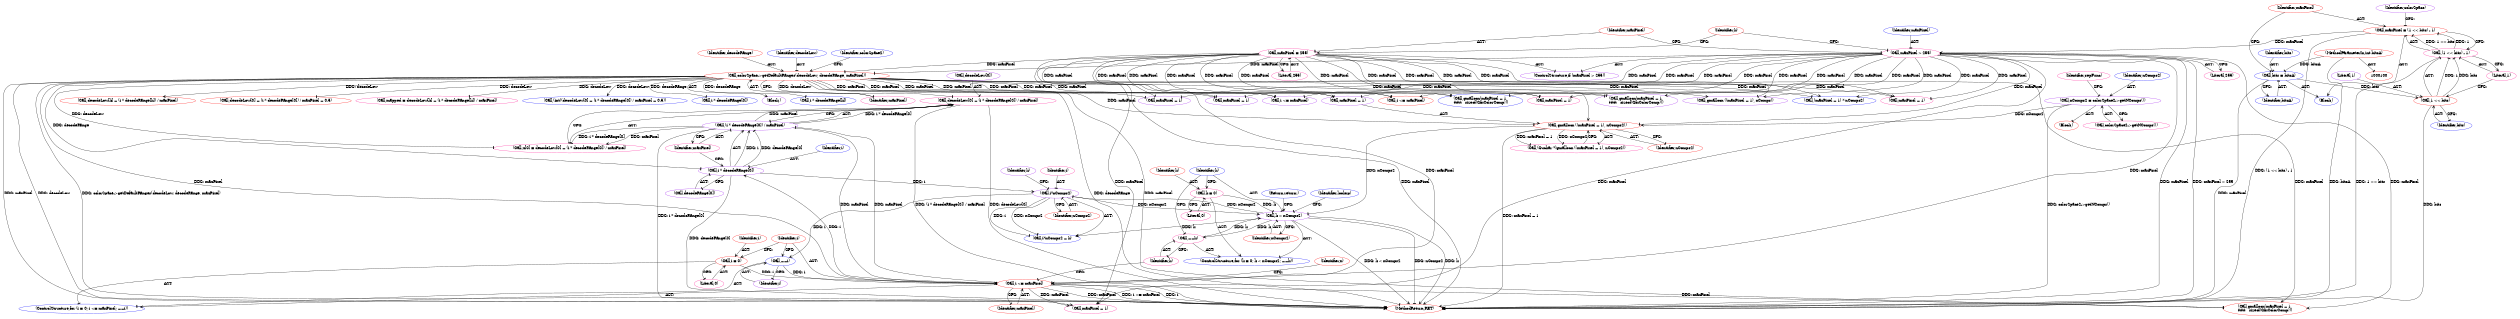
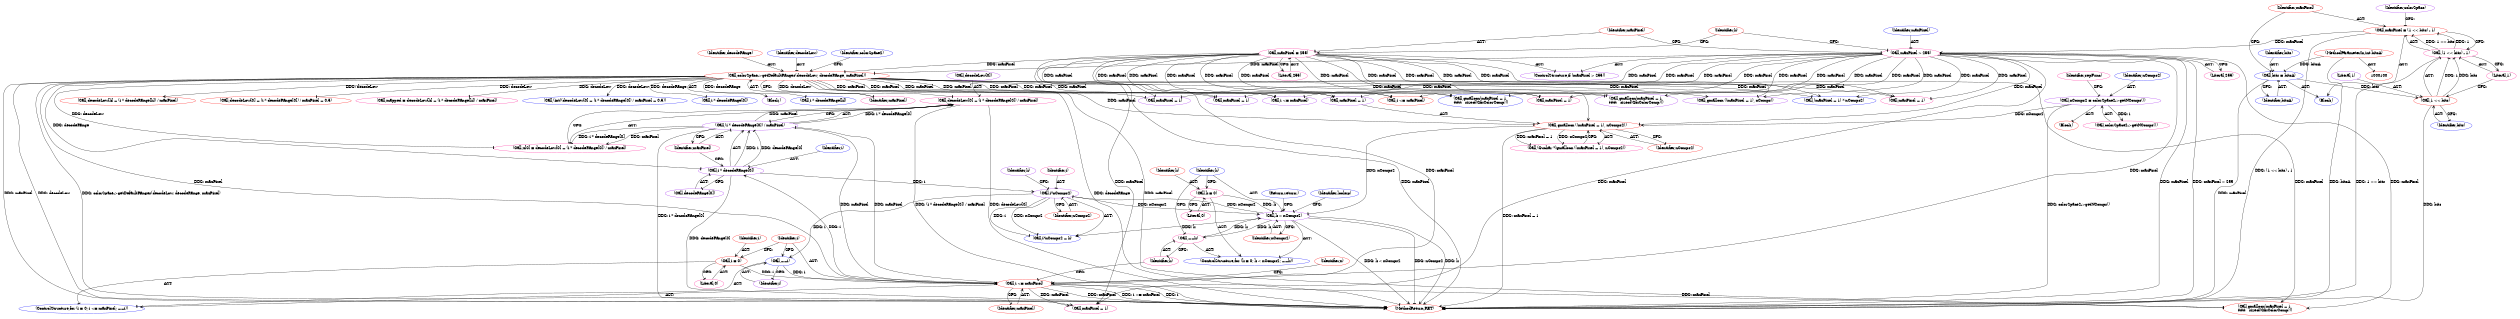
  digraph {
    node [color=red]
    edge [arrowhead=tee]
    n1 [color=deeppink label="(Call,decodeLow[0] + (i * decodeRange[0]) / maxPixel)"]
    n2 [color=purple label="(Call,(i * decodeRange[0]) / maxPixel)"]
    n3 [label="(MethodReturn,RET)"]
    n4 [color=deeppink label="(Call,x[0] = decodeLow[0] + (i * decodeRange[0]) / maxPixel)"]
    n5 [label="(Call,i <= maxPixel)"]
    n6 [color=deeppink label="(Identifier,maxPixel)"]
    n7 [label="(Call,colorSpace->getDefaultRanges(decodeLow, decodeRange, maxPixel))"]
    n8 [color=purple label="(Call,i * decodeRange[0])"]
    n9 [label="(Call,gmallocn ((maxPixel + 1), nComps2))"]
    n10 [color=purple label="(Call,maxPixel + 1)"]
    n11 [color=purple label="(Call,maxPixel + 1)"]
    n12 [color=blue label="(Call,gmallocn(maxPixel + 1,\n \t\t\t\t\t   sizeof(GfxColorComp)))"]
    n13 [color=purple label="(Call,gmallocn(maxPixel + 1,\n\t\t\t\t\t   sizeof(GfxColorComp)))"]
    n14 [label="(Call,decodeLow[k] + (i * decodeRange[k]) / maxPixel)"]
    n15 [label="(Call,decodeLow[0] + (i * decodeRange[0]) / maxPixel + 0.5)"]
    n16 [color=deeppink label="(Call,mapped = decodeLow[k] + (i * decodeRange[k]) / maxPixel)"]
    n17 [color=blue label="(Call,(int)(decodeLow[0] + (i * decodeRange[0]) / maxPixel + 0.5))"]
    n18 [color=blue label="(Call,i * decodeRange[0])"]
    n19 [label="(Call,gmallocn(maxPixel + 1,\n\t\t\t\t\t   sizeof(GfxColorComp)))"]
    n20 [color=purple label="(Block,)"]
    n21 [color=purple label="(Call,gmallocn ((maxPixel + 1), nComps))"]
    n22 [color=blue label="(Call,i * decodeRange[k])"]
    n23 [color=deeppink label="(Identifier,maxPixel)"]
    n24 [color=purple label="(Call,maxPixel + 1)"]
    n25 [color=blue label="(Call,(maxPixel + 1) * nComps2)"]
    n26 [color=deeppink label="(Call,maxPixel + 1)"]
    n27 [color=deeppink label="(Call,maxPixel + 1)"]
    n28 [color=purple label="(Call,i <= maxPixel)"]
    n29 [label="(Call,i <= maxPixel)"]
    n30 [color=deeppink label="(Call,maxPixel + 1)"]
    n31 [color=purple label="(Call,i*nComps2)"]
    n32 [color=purple label="(Call,decodeRange[0])"]
    n33 [color=blue label="(ControlStructure,for (i = 0; i <= maxPixel; ++i))"]
    n34 [label="(Identifier,maxPixel)"]
    n35 [color=purple label="(Call,k < nComps2)"]
    n36 [color=deeppink label="(Call,(Guchar *)gmallocn ((maxPixel + 1), nComps2))"]
    n37 [label="(Identifier,nComps2)"]
    n38 [color=deeppink label="(Call,maxPixel = 255)"]
    n39 [color=deeppink label="(Literal,255)"]
    n40 [color=purple label="(ControlStructure,if (maxPixel > 255))"]
    n41 [color=deeppink label="(Call,maxPixel > 255)"]
    n42 [color=deeppink label="(Literal,255)"]
    n43 [label="(Call,maxPixel = (1 << bits) - 1)"]
    n44 [color=deeppink label="(Call,(1 << bits) - 1)"]
    n45 [color=blue label="(Block,)"]
    n46 [color=deeppink label="(Literal,1)"]
    n47 [label="(Call,1 << bits)"]
    n48 [color=blue label="(Identifier,bits)"]
    n49 [color=blue label="(Call,bits = bitsA)"]
    n50 [color=blue label="(Identifier,bitsA)"]
    n51 [label="(MethodParameterIn,int bitsA)"]
    1000100
    n53 [color=blue label="(Call,++i)"]
    n54 [color=blue label="(Call,i*nComps2 + k)"]
    n55 [label="(Identifier,nComps2)"]
    n56 [color=purple label="(Identifier,i)"]
    n57 [color=deeppink label="(Call,++k)"]
    n58 [label="(Identifier,nComps2)"]
    n59 [color=blue label="(ControlStructure,for (k = 0; k < nComps2; ++k))"]
    n60 [color=deeppink label="(Identifier,k)"]
    n61 [color=deeppink label="(Call,k = 0)"]
    n62 [color=deeppink label="(Literal,0)"]
    n63 [color=purple label="(Call,nComps2 = colorSpace2->getNComps())"]
    n64 [color=deeppink label="(Call,colorSpace2->getNComps())"]
    n65 [label="(Block,)"]
    n66 [label="(Call,i = 0)"]
    n67 [color=deeppink label="(Literal,0)"]
    n68 [color=deeppink label="(Identifier,sepFunc)"]
    n69 [color=deeppink label="(Identifier,i)"]
    n70 [color=purple label="(Call,decodeLow[0])"]
    n71 [color=blue label="(Identifier,maxPixel)"]
    n72 [label="(Identifier,i)"]
    n73 [color=purple label="(Identifier,k)"]
    n74 [color=blue label="(Identifier,i)"]
    n75 [label="(Identifier,k)"]
    n76 [color=blue label="(Identifier,colorSpace2)"]
    n77 [label="(Identifier,decodeRange)"]
    n78 [color=blue label="(Identifier,decodeLow)"]
    n79 [label="(Identifier,maxPixel)"]
    n80 [label="(Identifier,maxPixel)"]
    n81 [label="(Identifier,x)"]
    n82 [color=blue label="(Identifier,k)"]
    n83 [label="(Identifier,i)"]
    n84 [color=purple label="(Identifier,colorSpace)"]
    n85 [color=purple label="(Literal,1)"]
    n86 [color=blue label="(Return,return;)"]
    n87 [color=blue label="(Identifier,bits)"]
    n88 [color=blue label="(Identifier,lookup)"]
    n89 [color=blue label="(Identifier,nComps2)"]
    n90 [label="(Identifier,k)"]
    n1 -> n2 [label="CFG: "]
    n1 -> n3 [arrowhead=vee label="DDG: (i * decodeRange[0]) / maxPixel"]
    n1 -> n3 [arrowhead=vee label="DDG: decodeLow[0]"]
    n1 -> n4 [label="AST: "]
    n2 -> n1 [arrowhead=vee label="AST: "]
    n2 -> n1 [arrowhead=vee label="DDG: i * decodeRange[0]"]
    n2 -> n1 [arrowhead=vee label="DDG: maxPixel"]
    n2 -> n3 [arrowhead=vee label="DDG: i * decodeRange[0]"]
    n2 -> n4 [label="DDG: i * decodeRange[0]"]
    n2 -> n4 [arrowhead=vee label="DDG: maxPixel"]
    n2 -> n5 [label="DDG: maxPixel"]
    n2 -> n6 [arrowhead=vee label="CFG: "]
    n4 -> n1 [arrowhead=vee label="CFG: "]
    n5 -> n2 [label="DDG: maxPixel"]
    n5 -> n3 [arrowhead=vee label="DDG: maxPixel"]
    n5 -> n3 [arrowhead=vee label="DDG: i <= maxPixel"]
    n5 -> n3 [label="DDG: i"]
    n5 -> n8 [arrowhead=vee label="DDG: i"]
    n5 -> n19 [label="DDG: maxPixel"]
    n5 -> n27 [arrowhead=vee label="DDG: maxPixel"]
    n5 -> n33 [arrowhead=vee label="AST: "]
    n5 -> n34 [label="CFG: "]
    n6 -> n2 [label="AST: "]
    n6 -> n8 [arrowhead=vee label="CFG: "]
    n7 -> n1 [label="DDG: decodeLow"]
    n7 -> n3 [arrowhead=vee label="DDG: decodeLow"]
    n7 -> n3 [arrowhead=vee label="DDG: colorSpace->getDefaultRanges(decodeLow, decodeRange, maxPixel)"]
    n7 -> n3 [label="DDG: decodeRange"]
    n7 -> n4 [label="DDG: decodeLow"]
    n7 -> n5 [label="DDG: maxPixel"]
    n7 -> n8 [label="DDG: decodeRange"]
    n7 -> n9 [label="DDG: maxPixel"]
    n7 -> n10 [label="DDG: maxPixel"]
    n7 -> n11 [label="DDG: maxPixel"]
    n7 -> n12 [label="DDG: maxPixel"]
    n7 -> n13 [label="DDG: maxPixel"]
    n7 -> n14 [arrowhead=vee label="DDG: decodeLow"]
    n7 -> n15 [label="DDG: decodeLow"]
    n7 -> n16 [label="DDG: decodeLow"]
    n7 -> n17 [arrowhead=vee label="DDG: decodeLow"]
    n7 -> n18 [label="DDG: decodeRange"]
    n7 -> n19 [label="DDG: maxPixel"]
    n7 -> n20 [arrowhead=vee label="AST: "]
    n7 -> n21 [arrowhead=vee label="DDG: maxPixel"]
    n7 -> n22 [label="DDG: decodeRange"]
    n7 -> n23 [label="CFG: "]
    n7 -> n24 [label="DDG: maxPixel"]
    n7 -> n25 [label="DDG: maxPixel"]
    n7 -> n26 [arrowhead=vee label="DDG: maxPixel"]
    n7 -> n27 [arrowhead=vee label="DDG: maxPixel"]
    n7 -> n28 [label="DDG: maxPixel"]
    n7 -> n29 [label="DDG: maxPixel"]
    n7 -> n30 [label="DDG: maxPixel"]
    n8 -> n2 [arrowhead=vee label="AST: "]
    n8 -> n2 [arrowhead=vee label="DDG: i"]
    n8 -> n2 [label="DDG: decodeRange[0]"]
    n8 -> n3 [label="DDG: decodeRange[0]"]
    n8 -> n31 [arrowhead=vee label="DDG: i"]
    n8 -> n32 [label="CFG: "]
    n9 -> n3 [arrowhead=vee label="DDG: maxPixel + 1"]
    n9 -> n35 [label="DDG: nComps2"]
    n9 -> n36 [label="AST: "]
    n9 -> n36 [label="DDG: maxPixel + 1"]
    n9 -> n36 [label="DDG: nComps2"]
    n9 -> n37 [label="CFG: "]
    n23 -> n7 [arrowhead=vee label="AST: "]
    n24 -> n9 [arrowhead=vee label="AST: "]
    n31 -> n35 [arrowhead=vee label="DDG: nComps2"]
    n31 -> n53 [arrowhead=vee label="DDG: i"]
    n31 -> n54 [arrowhead=vee label="AST: "]
    n31 -> n54 [label="DDG: i"]
    n31 -> n54 [label="DDG: nComps2"]
    n31 -> n55 [arrowhead=vee label="CFG: "]
    n32 -> n8 [label="AST: "]
    n34 -> n5 [arrowhead=vee label="AST: "]
    n35 -> n3 [arrowhead=vee label="DDG: k < nComps2"]
    n35 -> n3 [label="DDG: nComps2"]
    n35 -> n3 [arrowhead=vee label="DDG: k"]
    n35 -> n31 [label="DDG: nComps2"]
    n35 -> n54 [arrowhead=vee label="DDG: k"]
    n35 -> n57 [arrowhead=vee label="DDG: k"]
    n35 -> n58 [arrowhead=vee label="CFG: "]
    n35 -> n59 [label="AST: "]
    n36 -> n9 [arrowhead=vee label="CFG: "]
    n37 -> n9 [label="AST: "]
    n38 -> n3 [arrowhead=vee label="DDG: maxPixel"]
    n38 -> n5 [arrowhead=vee label="DDG: maxPixel"]
    n38 -> n7 [label="DDG: maxPixel"]
    n38 -> n9 [arrowhead=vee label="DDG: maxPixel"]
    n38 -> n10 [label="DDG: maxPixel"]
    n38 -> n11 [label="DDG: maxPixel"]
    n38 -> n12 [label="DDG: maxPixel"]
    n38 -> n13 [label="DDG: maxPixel"]
    n38 -> n19 [arrowhead=vee label="DDG: maxPixel"]
    n38 -> n21 [label="DDG: maxPixel"]
    n38 -> n24 [arrowhead=vee label="DDG: maxPixel"]
    n38 -> n25 [arrowhead=vee label="DDG: maxPixel"]
    n38 -> n26 [arrowhead=vee label="DDG: maxPixel"]
    n38 -> n27 [arrowhead=vee label="DDG: maxPixel"]
    n38 -> n28 [label="DDG: maxPixel"]
    n38 -> n29 [label="DDG: maxPixel"]
    n38 -> n30 [label="DDG: maxPixel"]
    n38 -> n39 [arrowhead=vee label="CFG: "]
    n38 -> n40 [label="AST: "]
    n39 -> n38 [label="AST: "]
    n41 -> n3 [arrowhead=vee label="DDG: maxPixel > 255"]
    n41 -> n3 [arrowhead=vee label="DDG: maxPixel"]
    n41 -> n5 [label="DDG: maxPixel"]
    n41 -> n7 [label="DDG: maxPixel"]
    n41 -> n9 [label="DDG: maxPixel"]
    n41 -> n10 [label="DDG: maxPixel"]
    n41 -> n11 [label="DDG: maxPixel"]
    n41 -> n12 [label="DDG: maxPixel"]
    n41 -> n13 [arrowhead=vee label="DDG: maxPixel"]
    n41 -> n19 [arrowhead=vee label="DDG: maxPixel"]
    n41 -> n21 [arrowhead=vee label="DDG: maxPixel"]
    n41 -> n24 [label="DDG: maxPixel"]
    n41 -> n25 [arrowhead=vee label="DDG: maxPixel"]
    n41 -> n26 [label="DDG: maxPixel"]
    n41 -> n27 [arrowhead=vee label="DDG: maxPixel"]
    n41 -> n28 [label="DDG: maxPixel"]
    n41 -> n29 [arrowhead=vee label="DDG: maxPixel"]
    n41 -> n30 [arrowhead=vee label="DDG: maxPixel"]
    n41 -> n40 [label="AST: "]
    n41 -> n42 [arrowhead=vee label="CFG: "]
    n42 -> n41 [label="AST: "]
    n43 -> n3 [label="DDG: (1 << bits) - 1"]
    n43 -> n41 [arrowhead=vee label="DDG: maxPixel"]
    n43 -> n44 [arrowhead=vee label="CFG: "]
    n43 -> n45 [arrowhead=vee label="AST: "]
    n44 -> n3 [label="DDG: 1 << bits"]
    n44 -> n43 [label="AST: "]
    n44 -> n43 [label="DDG: 1 << bits"]
    n44 -> n43 [label="DDG: 1"]
    n44 -> n46 [arrowhead=vee label="CFG: "]
    n46 -> n44 [label="AST: "]
    n46 -> n47 [arrowhead=vee label="CFG: "]
    n47 -> n3 [label="DDG: bits"]
    n47 -> n44 [label="AST: "]
    n47 -> n44 [label="DDG: 1"]
    n47 -> n44 [label="DDG: bits"]
    n47 -> n48 [label="CFG: "]
    n48 -> n47 [arrowhead=vee label="AST: "]
    n49 -> n3 [arrowhead=vee label="DDG: maxPixel"]
    n49 -> n45 [arrowhead=vee label="AST: "]
    n49 -> n47 [arrowhead=vee label="DDG: bits"]
    n49 -> n50 [arrowhead=vee label="CFG: "]
    n50 -> n49 [label="AST: "]
    n51 -> n3 [arrowhead=vee label="DDG: bitsA"]
    n51 -> n49 [label="DDG: bitsA"]
    n51 -> 1000100 [label="AST: "]
    n53 -> n5 [arrowhead=vee label="DDG: i"]
    n53 -> n33 [label="AST: "]
    n53 -> n56 [label="CFG: "]
    n55 -> n31 [label="AST: "]
    n56 -> n53 [arrowhead=vee label="AST: "]
    n57 -> n35 [arrowhead=vee label="DDG: k"]
    n57 -> n59 [arrowhead=vee label="AST: "]
    n57 -> n60 [label="CFG: "]
    n58 -> n35 [label="AST: "]
    n60 -> n5 [label="CFG: "]
    n60 -> n57 [label="AST: "]
    n61 -> n35 [label="DDG: k"]
    n61 -> n59 [arrowhead=vee label="AST: "]
    n61 -> n62 [label="CFG: "]
    n62 -> n61 [label="AST: "]
    n63 -> n3 [arrowhead=vee label="DDG: colorSpace2->getNComps()"]
    n63 -> n9 [arrowhead=vee label="DDG: nComps2"]
-   n63 -> n64 [arrowhead=vee label="CFG: "]
+   n63 -> n64 [arrowhead=vee label="DDG: i"]
    n63 -> n65 [label="AST: "]
    n64 -> n63 [arrowhead=vee label="AST: "]
    n66 -> n5 [arrowhead=vee label="DDG: i"]
    n66 -> n33 [label="AST: "]
    n66 -> n67 [label="CFG: "]
    n67 -> n66 [arrowhead=vee label="AST: "]
    n68 -> n63 [label="CFG: "]
    n69 -> n31 [label="AST: "]
    n70 -> n1 [label="AST: "]
    n71 -> n41 [label="AST: "]
    n72 -> n66 [arrowhead=vee label="AST: "]
    n73 -> n31 [label="CFG: "]
    n74 -> n8 [label="AST: "]
    n75 -> n38 [arrowhead=vee label="CFG: "]
    n75 -> n41 [label="CFG: "]
    n76 -> n7 [arrowhead=vee label="CFG: "]
    n77 -> n7 [arrowhead=vee label="AST: "]
    n78 -> n7 [label="AST: "]
    n79 -> n43 [arrowhead=vee label="AST: "]
    n79 -> n49 [label="CFG: "]
    n80 -> n38 [label="AST: "]
    n80 -> n41 [label="CFG: "]
    n81 -> n5 [arrowhead=vee label="CFG: "]
    n82 -> n35 [label="AST: "]
    n82 -> n57 [label="CFG: "]
    n82 -> n61 [arrowhead=vee label="CFG: "]
    n83 -> n5 [label="AST: "]
    n83 -> n53 [arrowhead=vee label="CFG: "]
    n83 -> n66 [arrowhead=vee label="CFG: "]
    n84 -> n43 [label="CFG: "]
    n85 -> n47 [arrowhead=vee label="AST: "]
    n86 -> n35 [arrowhead=vee label="CFG: "]
    n87 -> n49 [label="AST: "]
    n88 -> n35 [label="CFG: "]
    n89 -> n63 [arrowhead=vee label="AST: "]
    n90 -> n61 [arrowhead=vee label="AST: "]
  }
